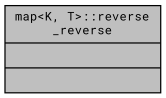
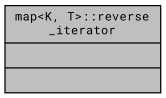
  digraph {
    fontname="Roboto Mono"
-   n1 [color=black fillcolor=grey75 fontcolor=black fontname="Roboto Mono" fontsize=10 height=0.2 label="{map\<K, T\>::reverse\l_reverse\n||}" shape=record style=filled width=0.4]
+   n1 [color=black fillcolor=grey75 fontcolor=black fontname="Roboto Mono" fontsize=10 height=0.2 label="{map\<K, T\>::reverse\l_iterator\n||}" shape=record style=filled width=0.4]
  }
